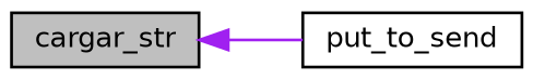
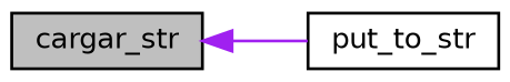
  digraph {
    rankdir=LR
    node [color=black fontname=Helvetica fontsize=10 shape=record style=filled]
    n1 [fillcolor=grey75 fontcolor=black height=0.2 label=cargar_str width=0.4]
-   n2 [fillcolor=white height=0.2 label=put_to_send width=0.4]
+   n2 [fillcolor=white height=0.2 label=put_to_str width=0.4]
    n1 -> n2 [color=purple dir=back fontname=Helvetica fontsize=10 labelfontname=Helvetica labelfontsize=10 style=solid]
  }
